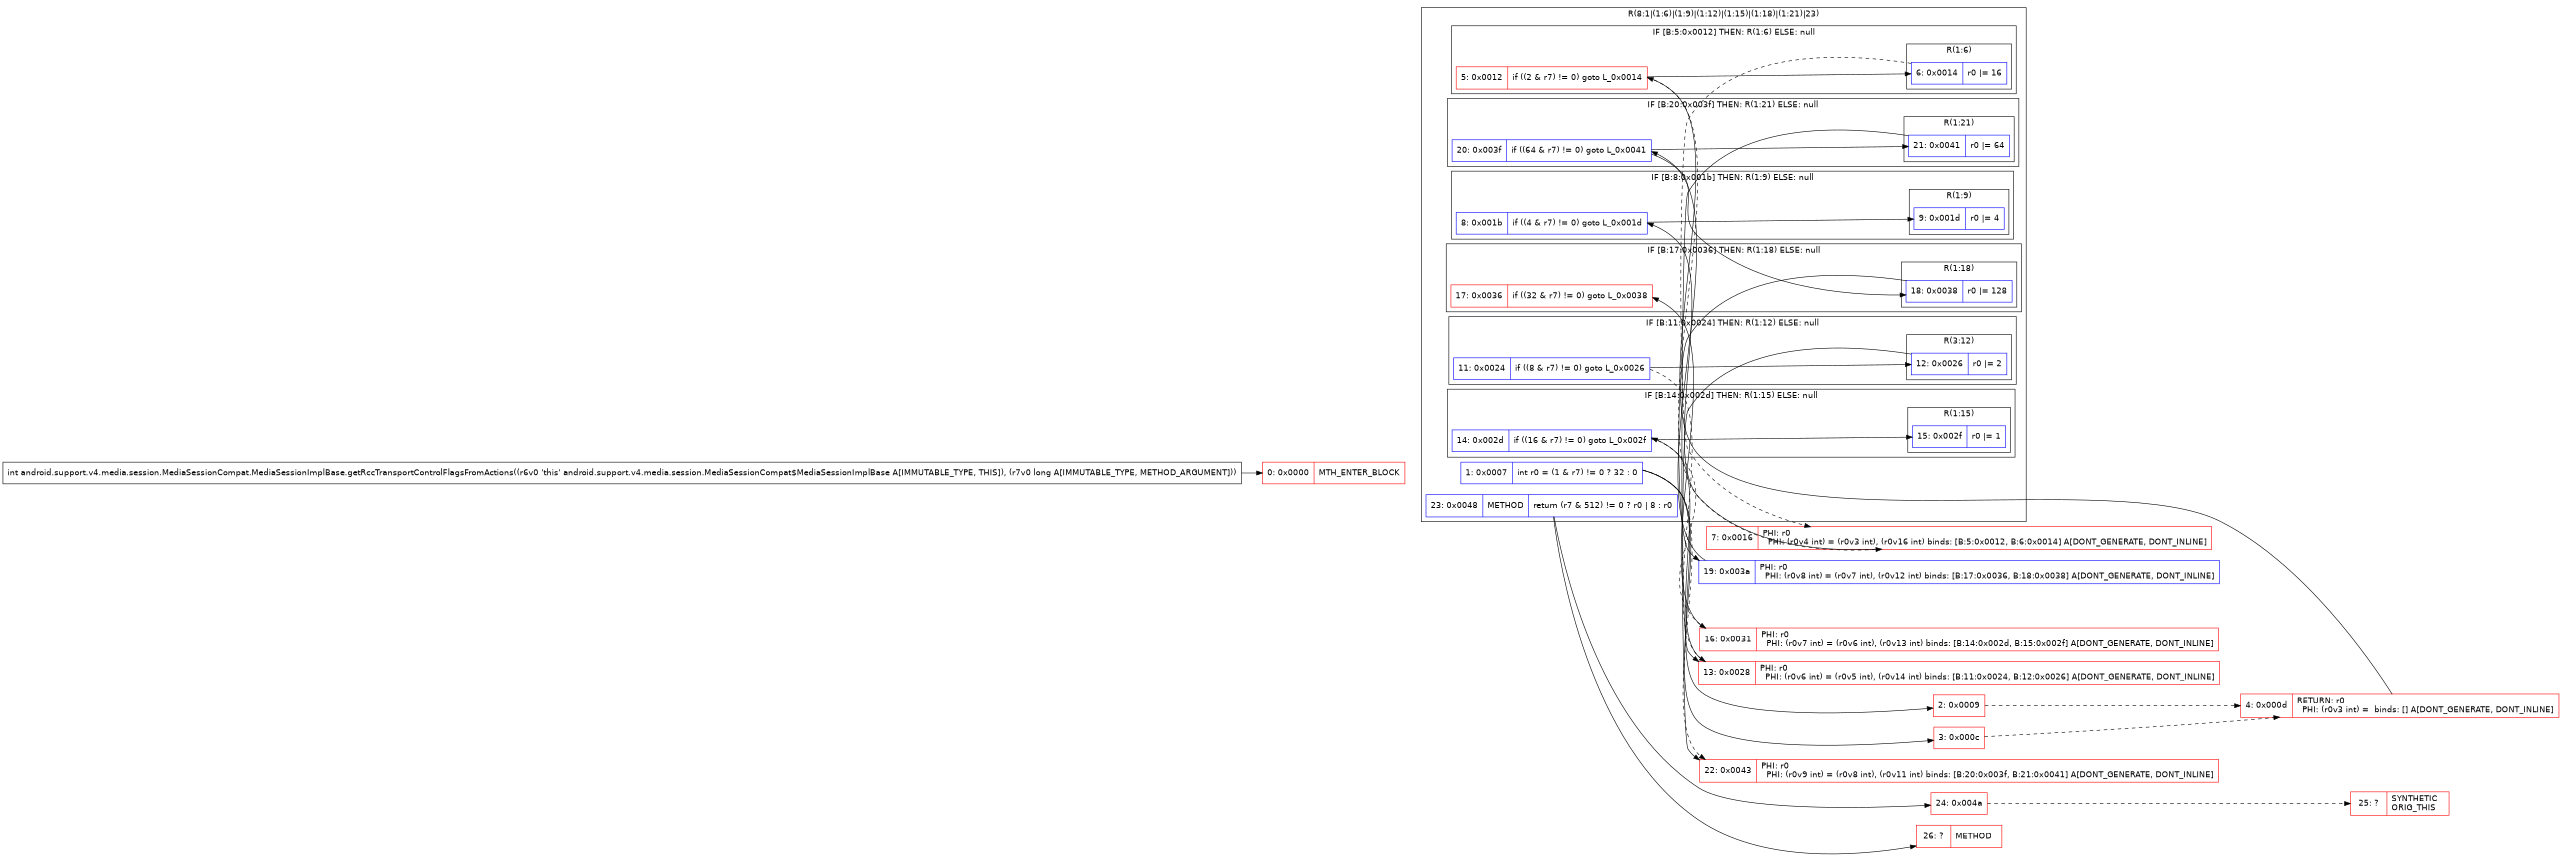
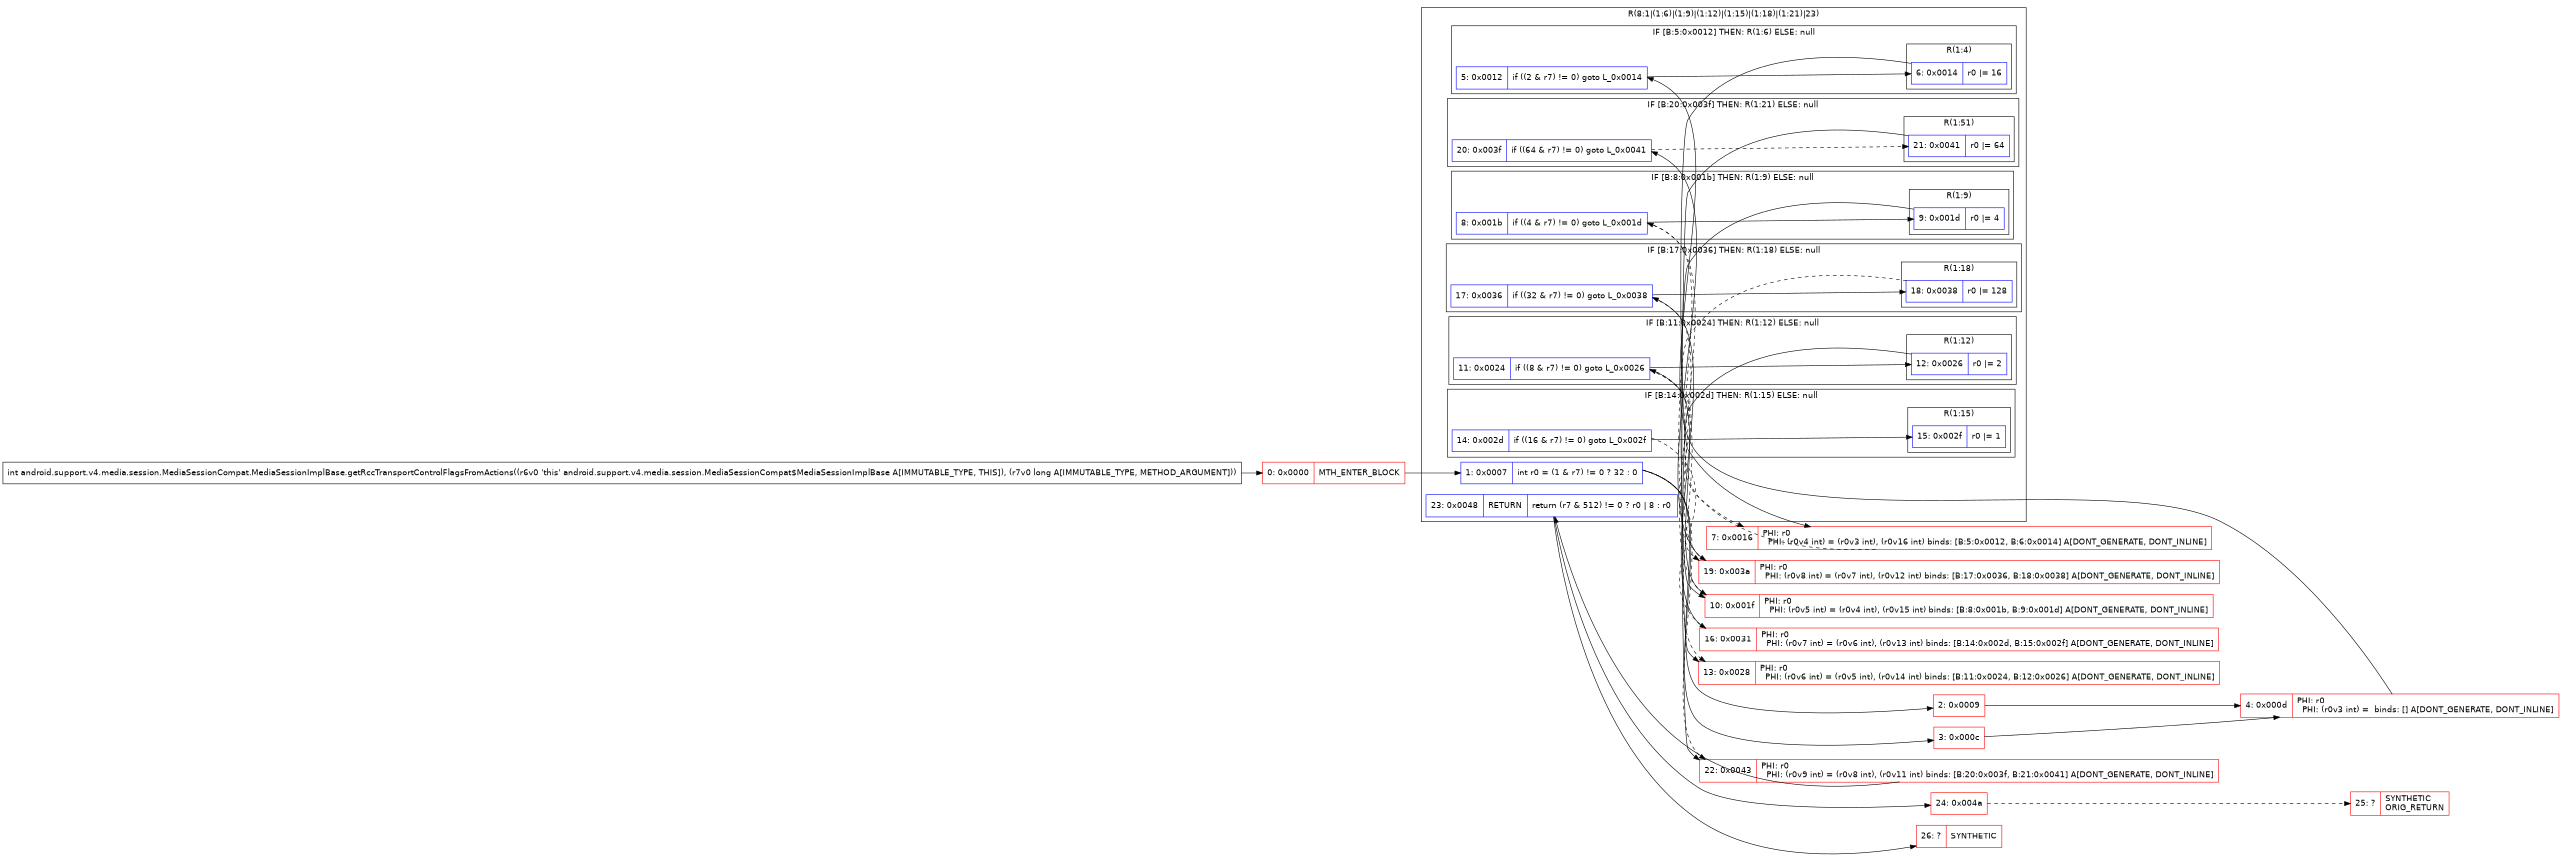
  digraph {
    fontname="DejaVu Sans"
    rankdir=LR
    node [color=blue fontname="DejaVu Sans" shape=record]
    edge [fontname="DejaVu Sans"]
    n1 [label="{6\:\ 0x0014|r0 \|= 16\l}"]
-   n2 [color=red label="{5\:\ 0x0012|if ((2 & r7) != 0) goto L_0x0014\l}"]
+   n2 [label="{5\:\ 0x0012|if ((2 & r7) != 0) goto L_0x0014\l}"]
    n3 [label="{9\:\ 0x001d|r0 \|= 4\l}"]
    n4 [label="{8\:\ 0x001b|if ((4 & r7) != 0) goto L_0x001d\l}"]
    n5 [label="{12\:\ 0x0026|r0 \|= 2\l}"]
    n6 [label="{11\:\ 0x0024|if ((8 & r7) != 0) goto L_0x0026\l}"]
    n7 [label="{15\:\ 0x002f|r0 \|= 1\l}"]
    n8 [label="{14\:\ 0x002d|if ((16 & r7) != 0) goto L_0x002f\l}"]
    n9 [label="{18\:\ 0x0038|r0 \|= 128\l}"]
-   n10 [color=red label="{17\:\ 0x0036|if ((32 & r7) != 0) goto L_0x0038\l}"]
+   n10 [label="{17\:\ 0x0036|if ((32 & r7) != 0) goto L_0x0038\l}"]
    n11 [label="{21\:\ 0x0041|r0 \|= 64\l}"]
    n12 [label="{20\:\ 0x003f|if ((64 & r7) != 0) goto L_0x0041\l}"]
    n13 [label="{1\:\ 0x0007|int r0 = (1 & r7) != 0 ? 32 : 0\l}"]
-   n14 [label="{23\:\ 0x0048|METHOD\l|return (r7 & 512) != 0 ? r0 \| 8 : r0\l}"]
+   n14 [label="{23\:\ 0x0048|RETURN\l|return (r7 & 512) != 0 ? r0 \| 8 : r0\l}"]
    n15 [color=red label="{7\:\ 0x0016|PHI: r0 \l  PHI: (r0v4 int) = (r0v3 int), (r0v16 int) binds: [B:5:0x0012, B:6:0x0014] A[DONT_GENERATE, DONT_INLINE]\l}"]
+   n16 [color=red label="{10\:\ 0x001f|PHI: r0 \l  PHI: (r0v5 int) = (r0v4 int), (r0v15 int) binds: [B:8:0x001b, B:9:0x001d] A[DONT_GENERATE, DONT_INLINE]\l}"]
    n17 [color=red label="{13\:\ 0x0028|PHI: r0 \l  PHI: (r0v6 int) = (r0v5 int), (r0v14 int) binds: [B:11:0x0024, B:12:0x0026] A[DONT_GENERATE, DONT_INLINE]\l}"]
    n18 [color=red label="{16\:\ 0x0031|PHI: r0 \l  PHI: (r0v7 int) = (r0v6 int), (r0v13 int) binds: [B:14:0x002d, B:15:0x002f] A[DONT_GENERATE, DONT_INLINE]\l}"]
-   n19 [label="{19\:\ 0x003a|PHI: r0 \l  PHI: (r0v8 int) = (r0v7 int), (r0v12 int) binds: [B:17:0x0036, B:18:0x0038] A[DONT_GENERATE, DONT_INLINE]\l}"]
+   n19 [color=red label="{19\:\ 0x003a|PHI: r0 \l  PHI: (r0v8 int) = (r0v7 int), (r0v12 int) binds: [B:17:0x0036, B:18:0x0038] A[DONT_GENERATE, DONT_INLINE]\l}"]
    n20 [color=red label="{22\:\ 0x0043|PHI: r0 \l  PHI: (r0v9 int) = (r0v8 int), (r0v11 int) binds: [B:20:0x003f, B:21:0x0041] A[DONT_GENERATE, DONT_INLINE]\l}"]
    n21 [color=red label="{2\:\ 0x0009}"]
    n22 [color=red label="{3\:\ 0x000c}"]
    n23 [color=red label="{24\:\ 0x004a}"]
-   n24 [color=red label="{26\:\ ?|METHOD\l}"]
-   n25 [color=red label="{4\:\ 0x000d|RETURN: r0 \l  PHI: (r0v3 int) =  binds: [] A[DONT_GENERATE, DONT_INLINE]\l}"]
-   n26 [color=red label="{25\:\ ?|SYNTHETIC\lORIG_THIS\l}"]
+   n24 [color=red label="{26\:\ ?|SYNTHETIC\l}"]
+   n25 [color=red label="{4\:\ 0x000d|PHI: r0 \l  PHI: (r0v3 int) =  binds: [] A[DONT_GENERATE, DONT_INLINE]\l}"]
+   n26 [color=red label="{25\:\ ?|SYNTHETIC\lORIG_RETURN\l}"]
    n27 [color=red label="{0\:\ 0x0000|MTH_ENTER_BLOCK\l}"]
    n28 [label="{int android.support.v4.media.session.MediaSessionCompat.MediaSessionImplBase.getRccTransportControlFlagsFromActions((r6v0 'this' android.support.v4.media.session.MediaSessionCompat$MediaSessionImplBase A[IMMUTABLE_TYPE, THIS]), (r7v0 long A[IMMUTABLE_TYPE, METHOD_ARGUMENT])) }" color=""]
    subgraph cluster_1 {
      label="R(8:1|(1:6)|(1:9)|(1:12)|(1:15)|(1:18)|(1:21)|23)"
      n13
      n14
      subgraph cluster_2 {
        label="IF [B:5:0x0012] THEN: R(1:6) ELSE: null"
        n2
        subgraph cluster_3 {
-         label="R(1:6)"
+         label="R(1:4)"
          n1
        }
      }
      subgraph cluster_4 {
        label="IF [B:8:0x001b] THEN: R(1:9) ELSE: null"
        n4
        subgraph cluster_5 {
          label="R(1:9)"
          n3
        }
      }
      subgraph cluster_6 {
        label="IF [B:11:0x0024] THEN: R(1:12) ELSE: null"
        n6
        subgraph cluster_7 {
-         label="R(3:12)"
+         label="R(1:12)"
          n5
        }
      }
      subgraph cluster_8 {
        label="IF [B:14:0x002d] THEN: R(1:15) ELSE: null"
        n8
        subgraph cluster_9 {
          label="R(1:15)"
          n7
        }
      }
      subgraph cluster_10 {
        label="IF [B:17:0x0036] THEN: R(1:18) ELSE: null"
        n10
        subgraph cluster_11 {
          label="R(1:18)"
          n9
        }
      }
      subgraph cluster_12 {
        label="IF [B:20:0x003f] THEN: R(1:21) ELSE: null"
        n12
        subgraph cluster_13 {
-         label="R(1:21)"
+         label="R(1:51)"
          n11
        }
      }
    }
-   n1 -> n15 [style=dashed]
+   n1 -> n15
    n2 -> n1
-   n2 -> n15 [style=dashed]
+   n6 -> n15 [style=dashed]
+   n3 -> n16
    n4 -> n3
+   n4 -> n16 [style=dashed]
    n5 -> n17
    n6 -> n5
    n6 -> n17 [style=dashed]
    n8 -> n7
    n8 -> n18 [style=dashed]
-   n9 -> n19
-   n12 -> n9
+   n9 -> n19 [style=dashed]
+   n10 -> n9
+   n10 -> n19 [style=dashed]
    n11 -> n20
-   n12 -> n11
+   n12 -> n11 [style=dashed]
    n13 -> n20 [style=dashed]
    n13 -> n21
    n13 -> n22
    n14 -> n23
    n14 -> n24
-   n15 -> n4
-   n17 -> n8
+   n15 -> n4 [style=dashed]
+   n16 -> n6
    n18 -> n10
    n19 -> n12
-   n21 -> n25 [style=dashed]
-   n22 -> n25 [style=dashed]
+   n20 -> n14
+   n21 -> n25
+   n22 -> n25
    n23 -> n26 [style=dashed]
    n25 -> n2
+   n27 -> n13
    n28 -> n27
  }
